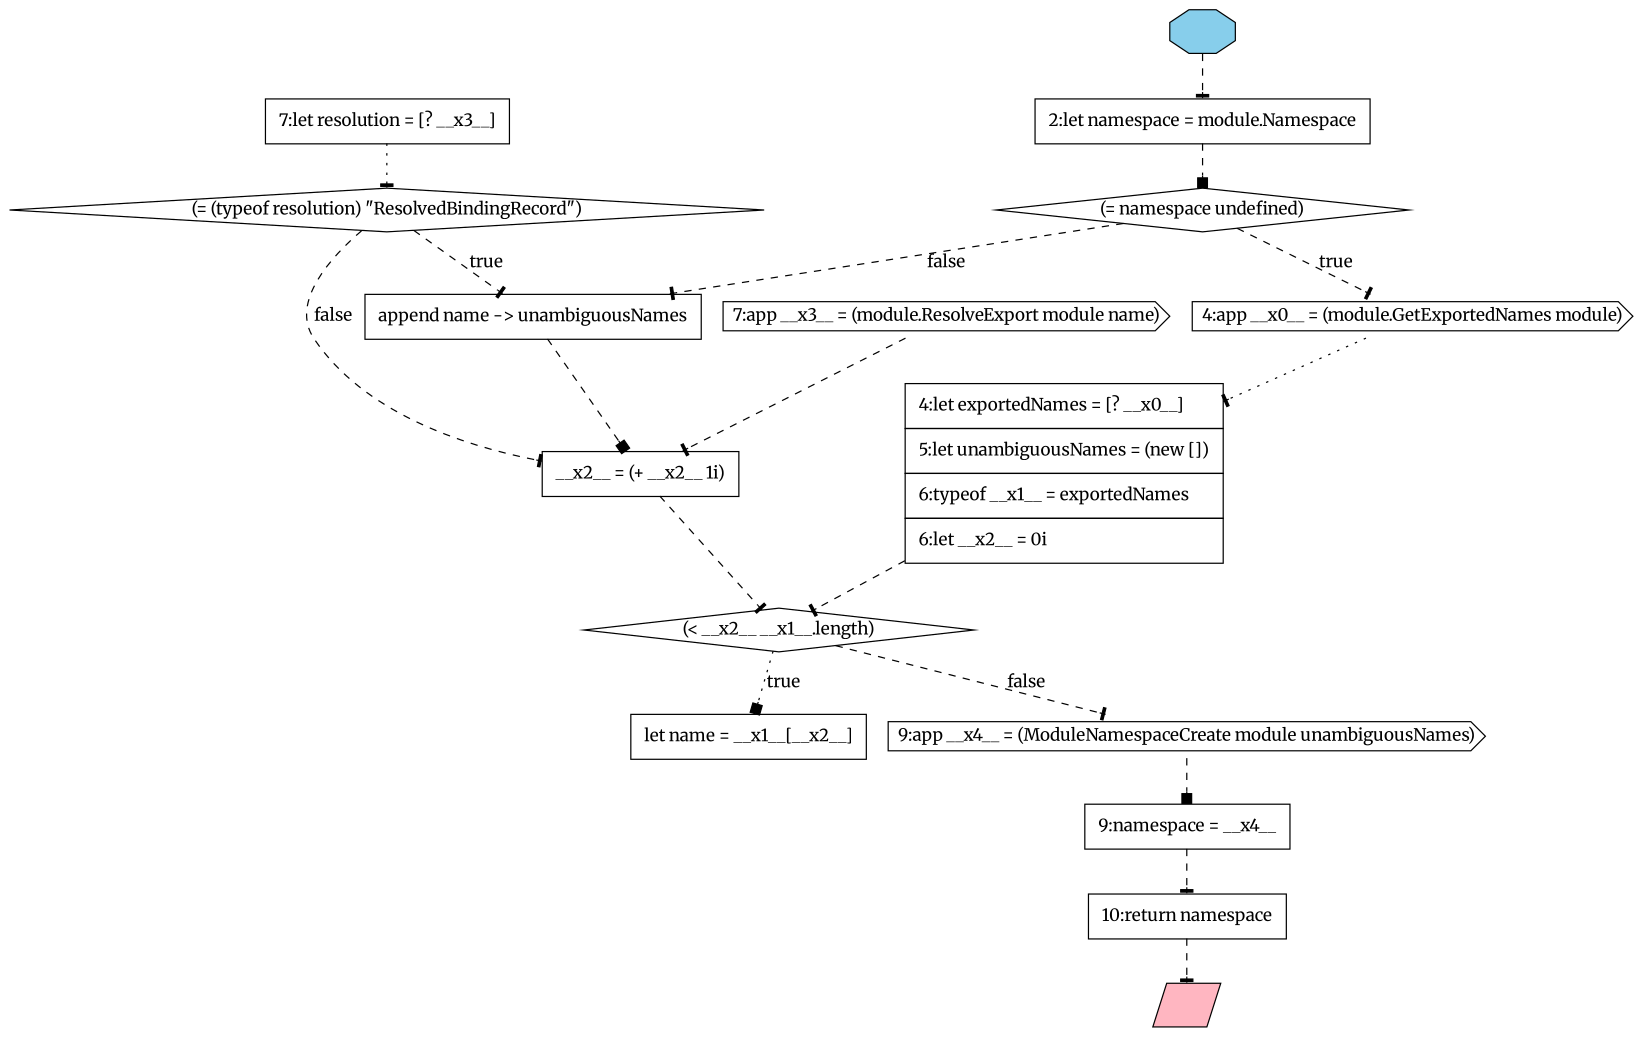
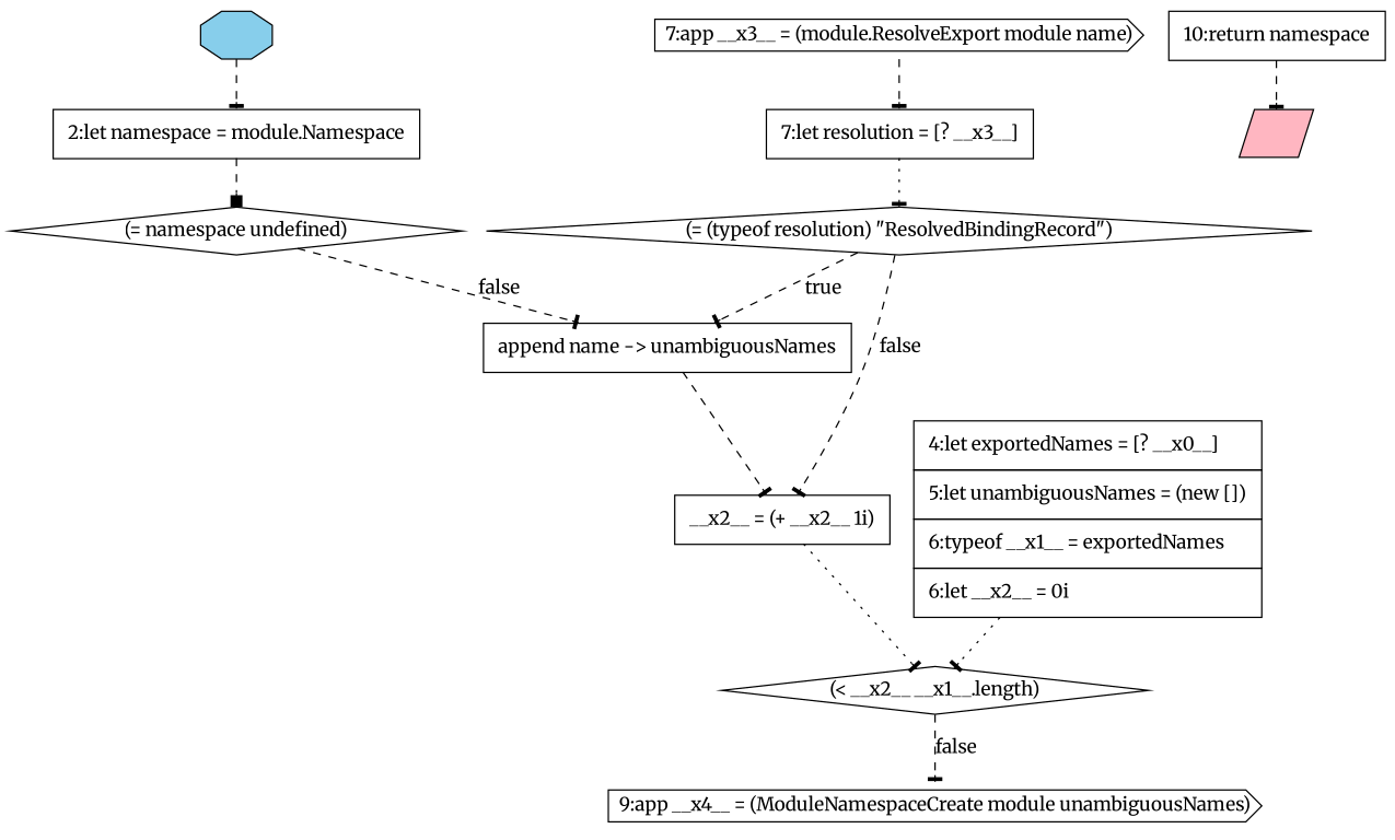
  digraph {
    fontname=Merriweather
    node [color=black fillcolor=white fontname=Merriweather shape=none style=filled]
    edge [arrowhead=tee color=black fontname=Merriweather style=dashed]
    n1 [fillcolor=skyblue label=" " shape=octagon]
    n2 [label=<<font color="black">     <table border="0" cellborder="1" cellspacing="0" cellpadding="10">       <tr><td align="left">2:let namespace = module.Namespace</td></tr>     </table>   </font>> margin=0]
    n3 [label=<<font color="black">(= namespace undefined)</font>> shape=diamond]
    n4 [label=<<font color="black">(= (typeof resolution) &quot;ResolvedBindingRecord&quot;)</font>> shape=diamond]
    n5 [label=<<font color="black">     <table border="0" cellborder="1" cellspacing="0" cellpadding="10">       <tr><td align="left">append name -&gt; unambiguousNames</td></tr>     </table>   </font>> margin=0]
    n6 [label=<<font color="black">     <table border="0" cellborder="1" cellspacing="0" cellpadding="10">       <tr><td align="left">__x2__ = (+ __x2__ 1i)</td></tr>     </table>   </font>> margin=0]
    n7 [label=<<font color="black">(&lt; __x2__ __x1__.length)</font>> shape=diamond]
-   n8 [label=<<font color="black">     <table border="0" cellborder="1" cellspacing="0" cellpadding="10">       <tr><td align="left">9:namespace = __x4__</td></tr>     </table>   </font>> margin=0]
    n9 [label=<<font color="black">     <table border="0" cellborder="1" cellspacing="0" cellpadding="10">       <tr><td align="left">10:return namespace</td></tr>     </table>   </font>> margin=0]
    n10 [fillcolor=lightpink label=" " shape=parallelogram]
-   n11 [label=<<font color="black">     <table border="0" cellborder="1" cellspacing="0" cellpadding="10">       <tr><td align="left">let name = __x1__[__x2__]</td></tr>     </table>   </font>> margin=0]
    n12 [label=<<font color="black">7:app __x3__ = (module.ResolveExport module name)</font>> shape=cds]
    n13 [label=<<font color="black">     <table border="0" cellborder="1" cellspacing="0" cellpadding="10">       <tr><td align="left">7:let resolution = [? __x3__]</td></tr>     </table>   </font>> margin=0]
-   n14 [label=<<font color="black">4:app __x0__ = (module.GetExportedNames module)</font>> shape=cds]
    n15 [label=<<font color="black">     <table border="0" cellborder="1" cellspacing="0" cellpadding="10">       <tr><td align="left">4:let exportedNames = [? __x0__]</td></tr>       <tr><td align="left">5:let unambiguousNames = (new [])</td></tr>       <tr><td align="left">6:typeof __x1__ = exportedNames</td></tr>       <tr><td align="left">6:let __x2__ = 0i</td></tr>     </table>   </font>> margin=0]
    n16 [label=<<font color="black">9:app __x4__ = (ModuleNamespaceCreate module unambiguousNames)</font>> shape=cds]
    n1 -> n2
    n2 -> n3 [arrowhead=box]
    n3 -> n5 [label=<<font color="black">false</font>>]
-   n3 -> n14 [label=<<font color="black">true</font>>]
    n4 -> n5 [label=<<font color="black">true</font>>]
    n4 -> n6 [label=<<font color="black">false</font>>]
-   n5 -> n6 [arrowhead=box]
-   n6 -> n7
-   n7 -> n11 [arrowhead=box label=<<font color="black">true</font>> style=dotted]
+   n5 -> n6
+   n6 -> n7 [style=dotted]
    n7 -> n16 [label=<<font color="black">false</font>>]
-   n8 -> n9
    n9 -> n10
-   n12 -> n6
+   n12 -> n13
    n13 -> n4 [style=dotted]
-   n14 -> n15 [style=dotted]
-   n15 -> n7
-   n16 -> n8 [arrowhead=box]
+   n15 -> n7 [style=dotted]
  }
